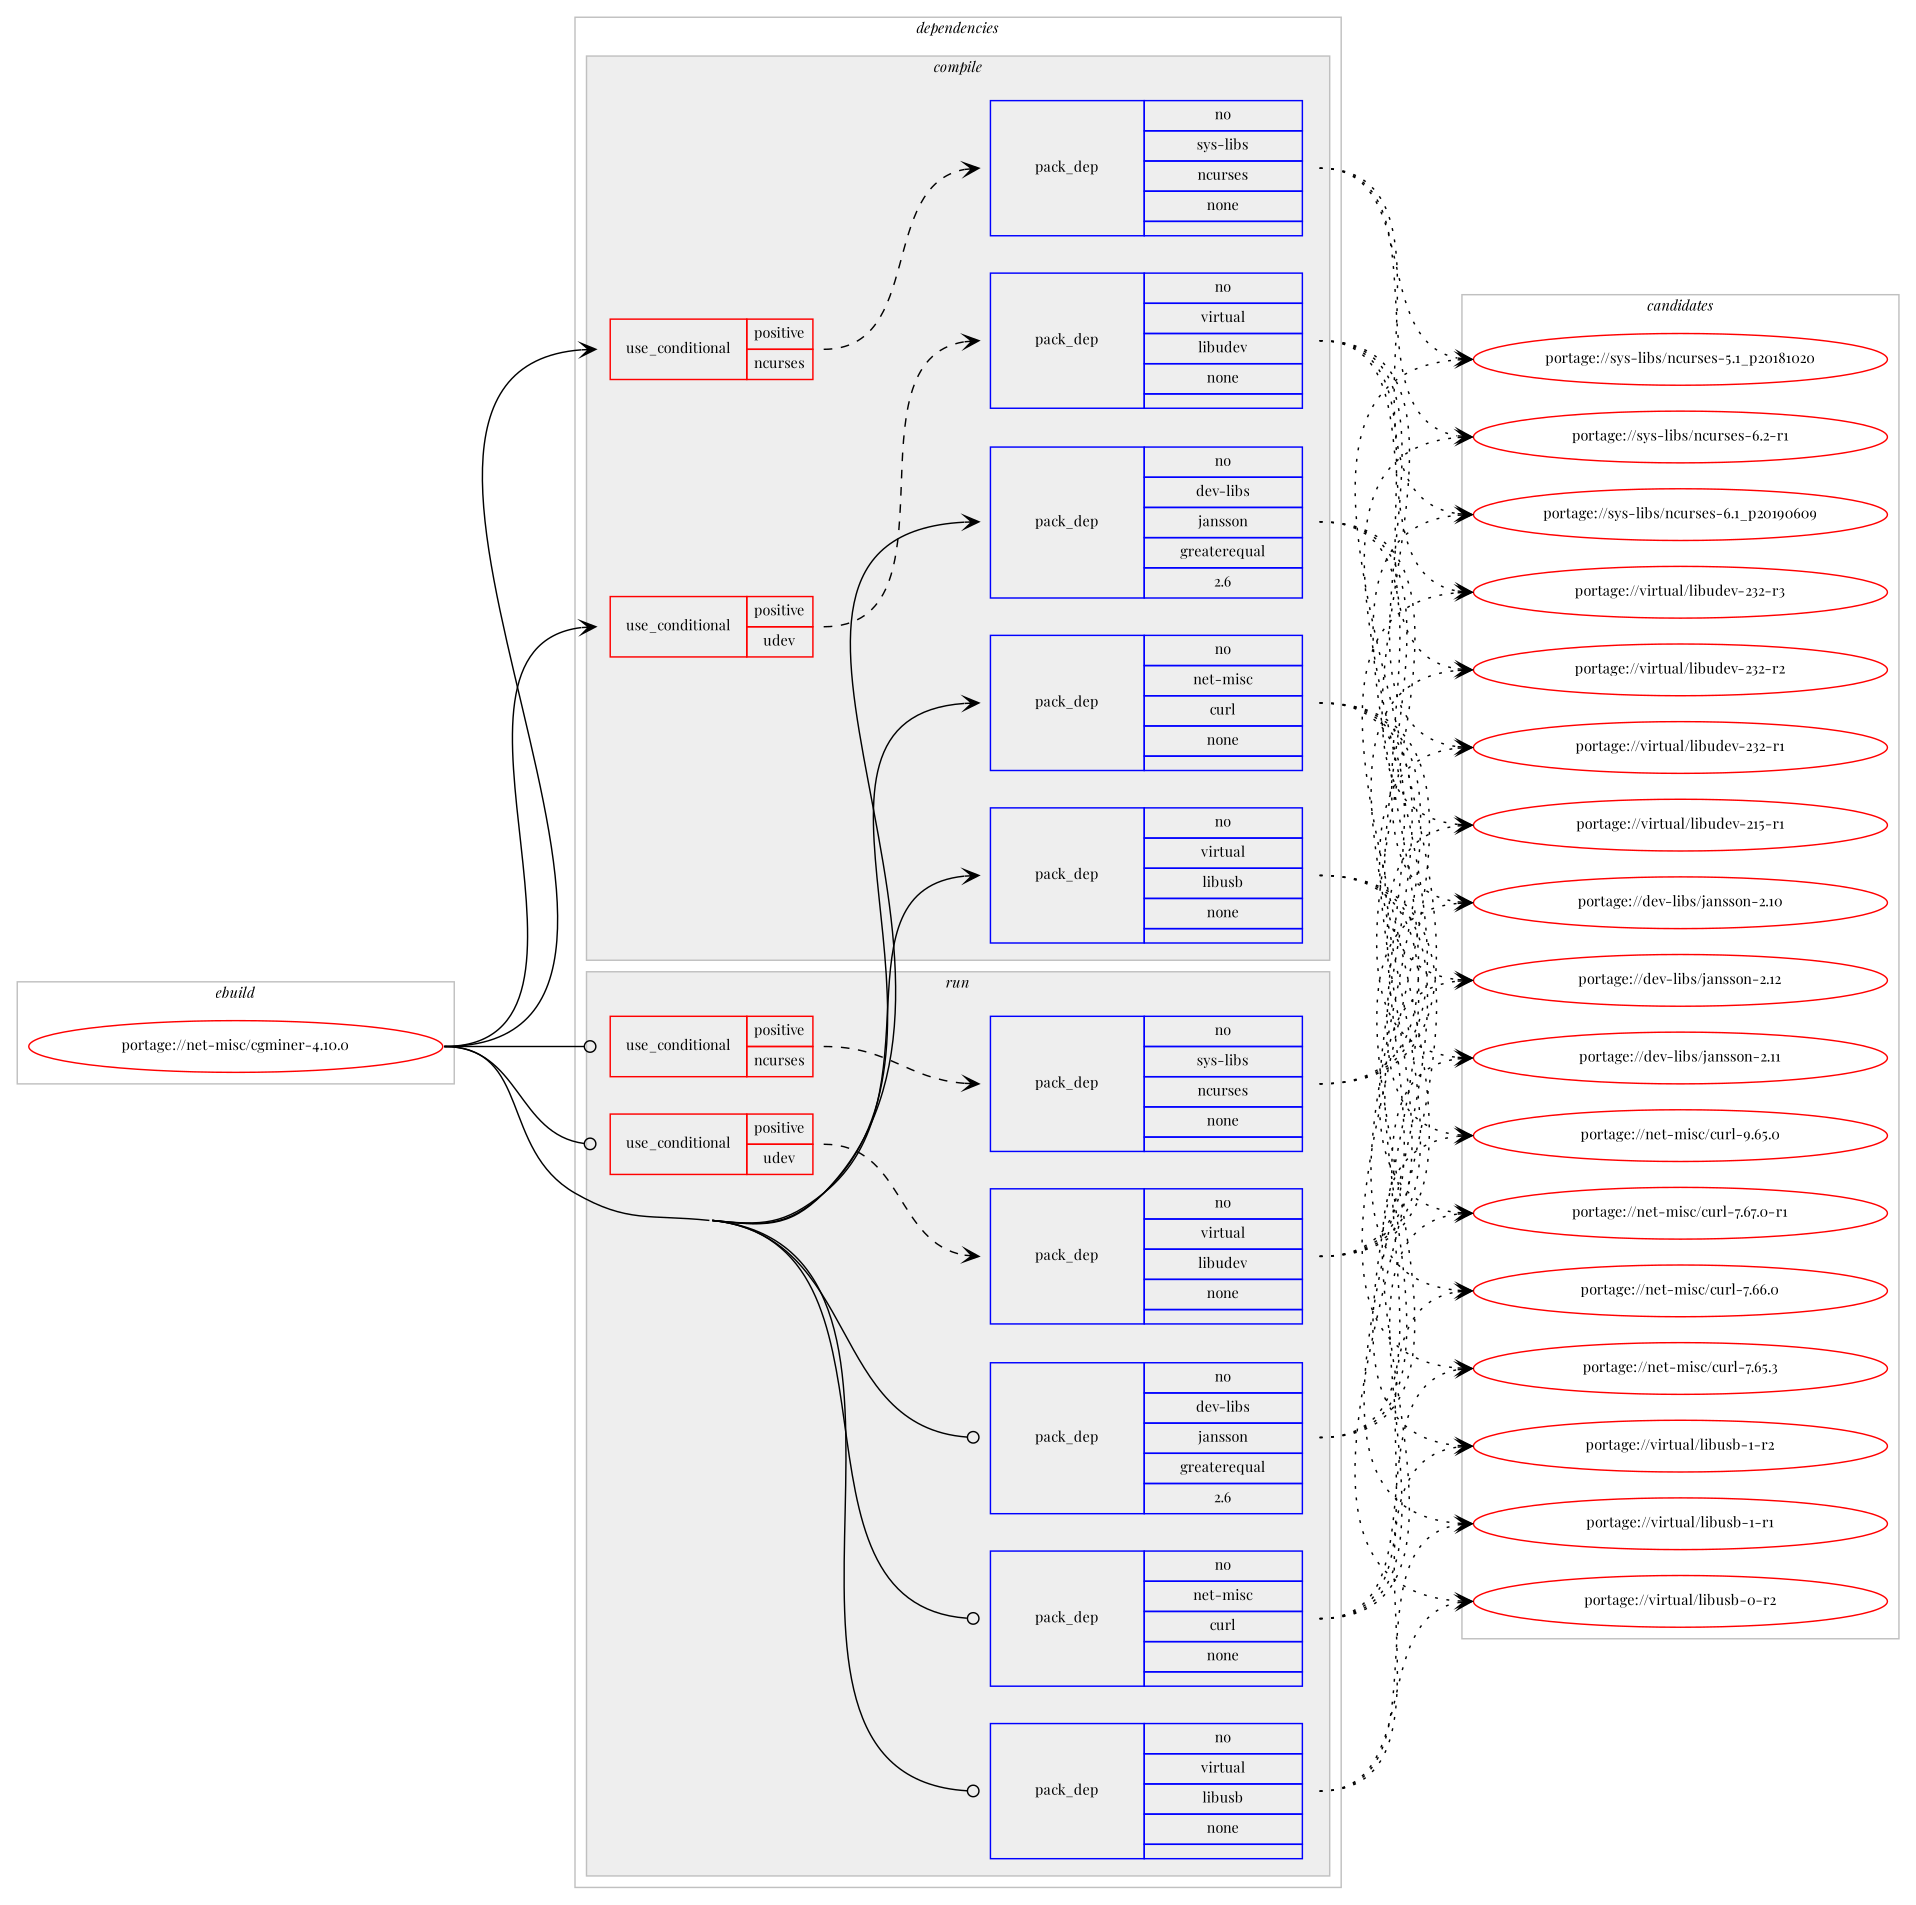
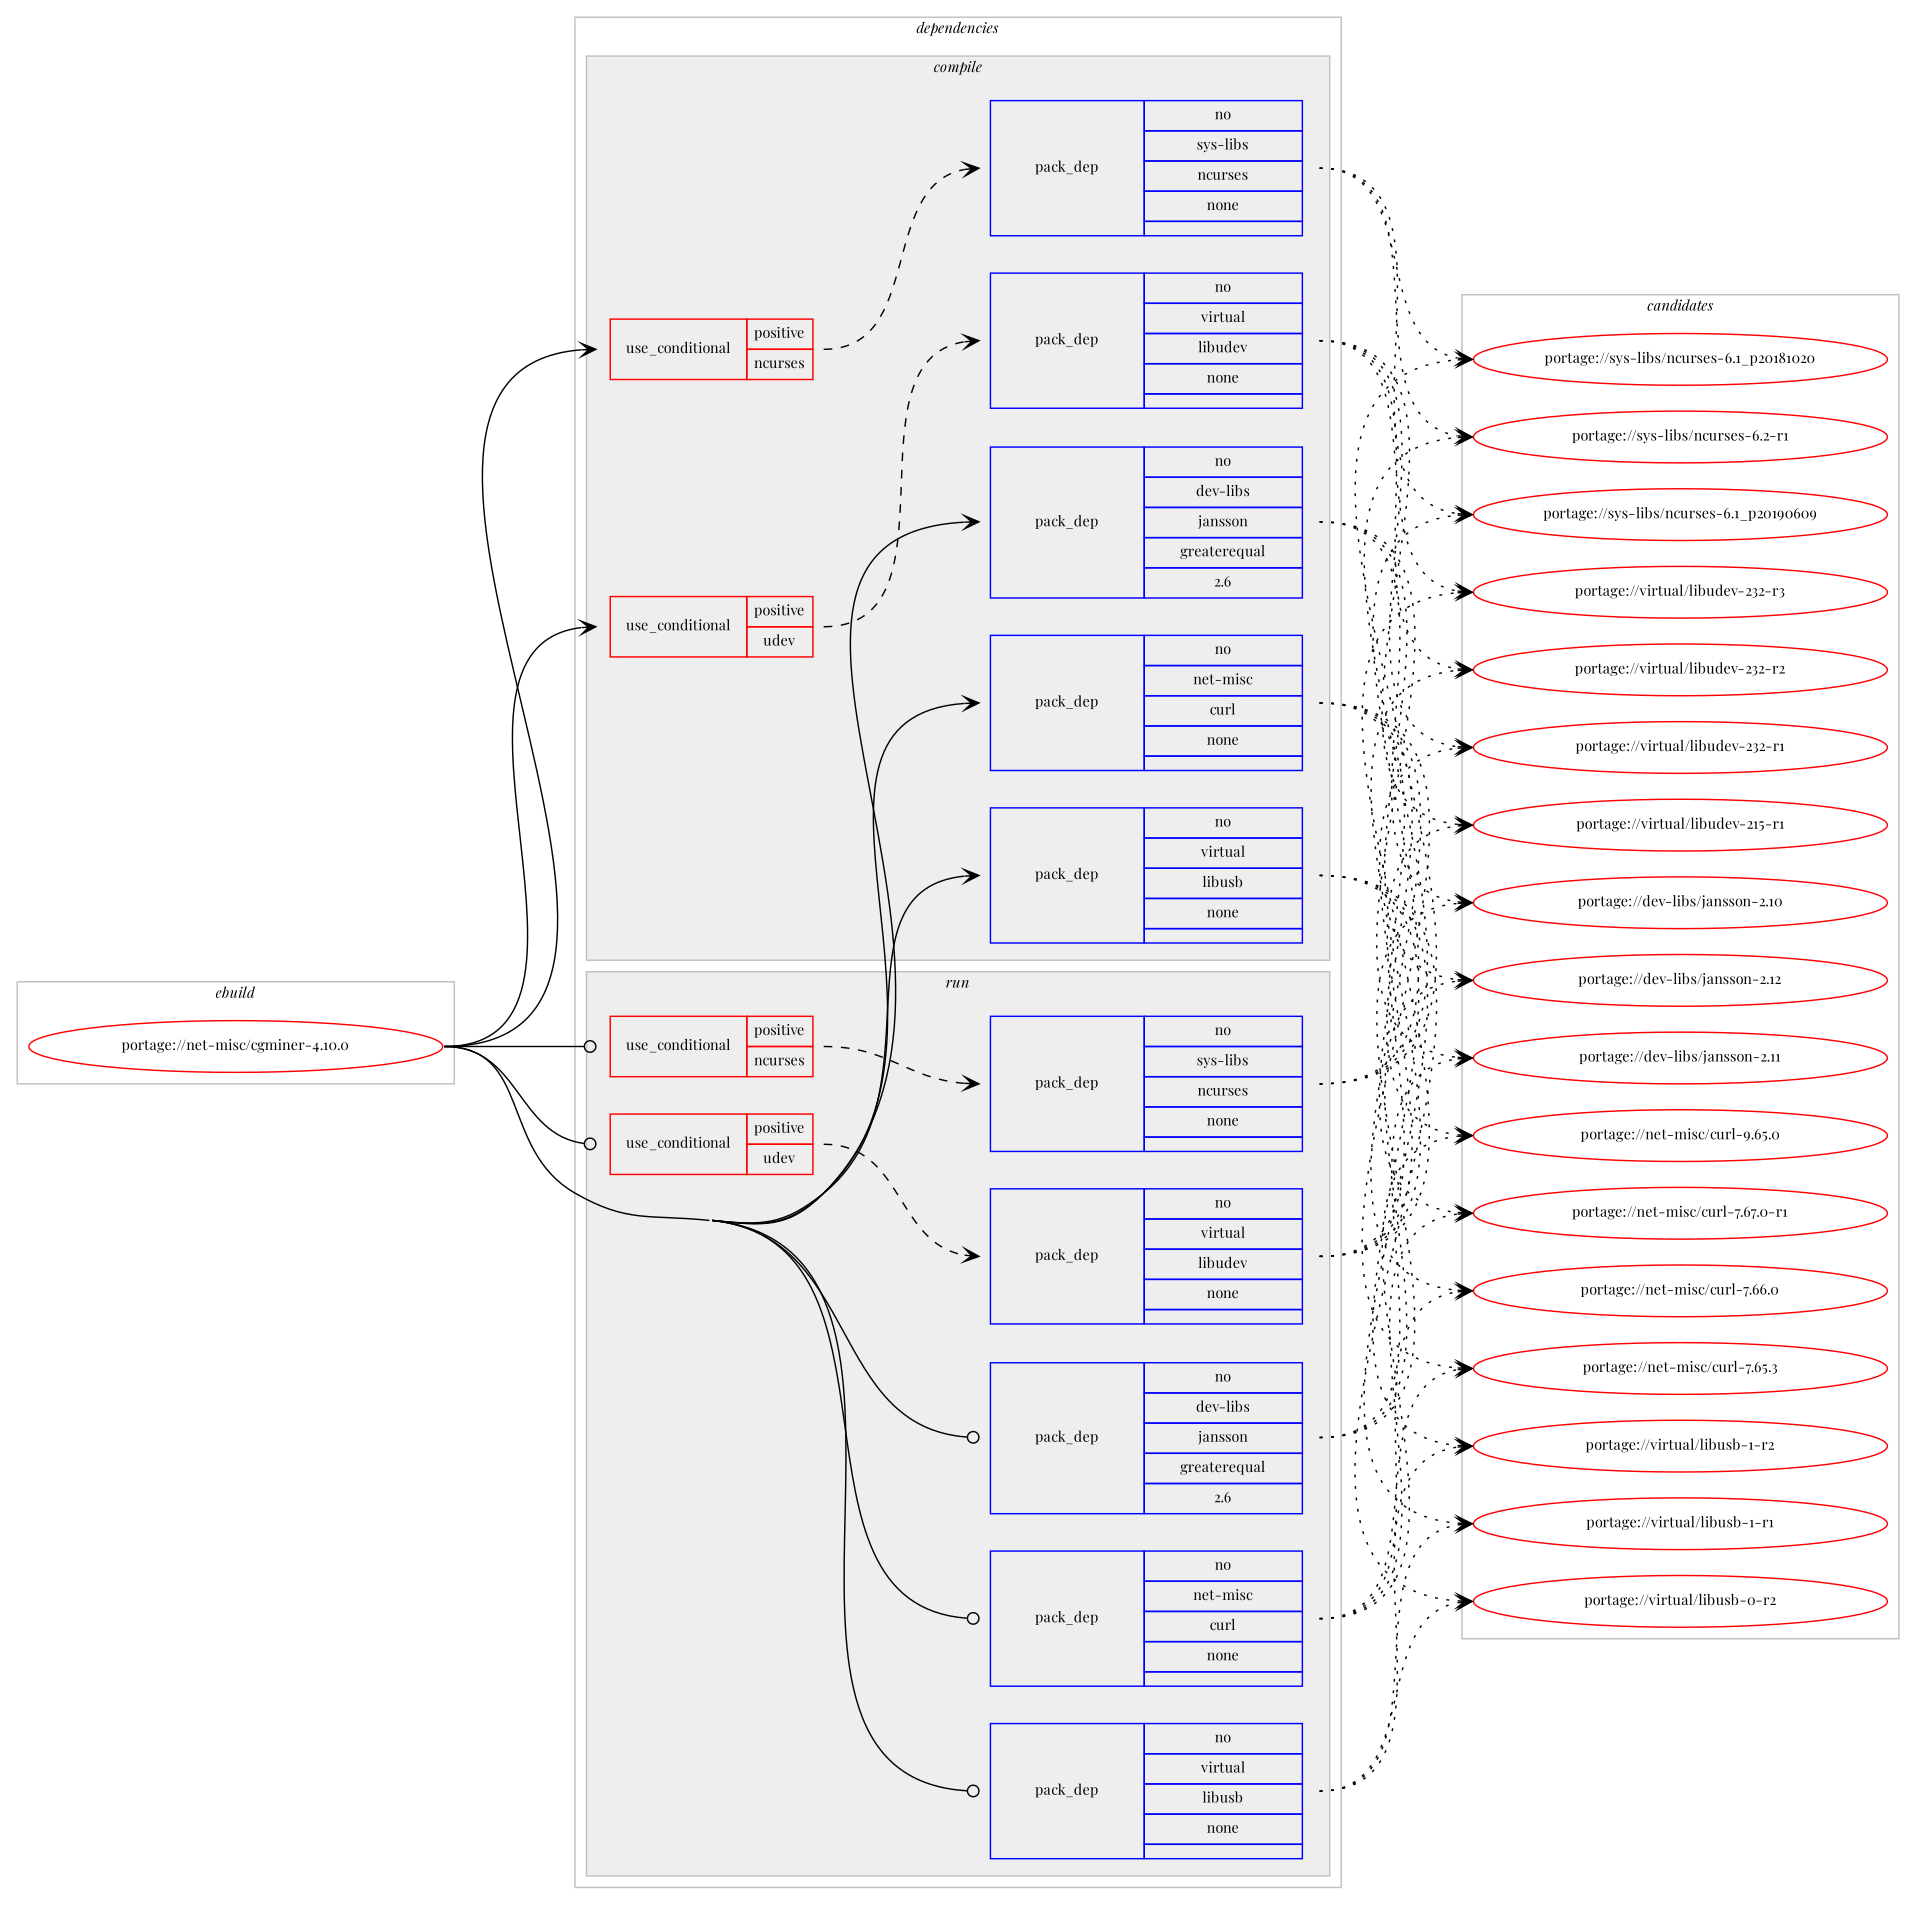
  digraph {
    compound=true
    concentrate=true
    fontname="Playfair Display"
    fontsize=10
    newrank=true
    rankdir=LR
    ranksep=1.5
    node [color=red fontname="Playfair Display" fontsize=10]
    edge [arrowhead=vee fontname="Playfair Display" headport=w style=dotted tailport=e weight=100]
    n1 [label="portage://net-misc/cgminer-4.10.0" width=4]
    n2 [color=blue label=<<TABLE BORDER="0" CELLBORDER="1" CELLSPACING="0" CELLPADDING="4" WIDTH="220"><TR><TD ROWSPAN="6" CELLPADDING="30">pack_dep</TD></TR><TR><TD WIDTH="110">no</TD></TR><TR><TD>sys-libs</TD></TR><TR><TD>ncurses</TD></TR><TR><TD>none</TD></TR><TR><TD></TD></TR></TABLE>> shape=none]
    n3 [label=<<TABLE BORDER="0" CELLBORDER="1" CELLSPACING="0" CELLPADDING="4"><TR><TD ROWSPAN="3" CELLPADDING="10">use_conditional</TD></TR><TR><TD>positive</TD></TR><TR><TD>ncurses</TD></TR></TABLE>> shape=none]
    n4 [color=blue label=<<TABLE BORDER="0" CELLBORDER="1" CELLSPACING="0" CELLPADDING="4" WIDTH="220"><TR><TD ROWSPAN="6" CELLPADDING="30">pack_dep</TD></TR><TR><TD WIDTH="110">no</TD></TR><TR><TD>virtual</TD></TR><TR><TD>libudev</TD></TR><TR><TD>none</TD></TR><TR><TD></TD></TR></TABLE>> shape=none]
    n5 [label=<<TABLE BORDER="0" CELLBORDER="1" CELLSPACING="0" CELLPADDING="4"><TR><TD ROWSPAN="3" CELLPADDING="10">use_conditional</TD></TR><TR><TD>positive</TD></TR><TR><TD>udev</TD></TR></TABLE>> shape=none]
    n6 [color=blue label=<<TABLE BORDER="0" CELLBORDER="1" CELLSPACING="0" CELLPADDING="4" WIDTH="220"><TR><TD ROWSPAN="6" CELLPADDING="30">pack_dep</TD></TR><TR><TD WIDTH="110">no</TD></TR><TR><TD>dev-libs</TD></TR><TR><TD>jansson</TD></TR><TR><TD>greaterequal</TD></TR><TR><TD>2.6</TD></TR></TABLE>> shape=none]
    n7 [color=blue label=<<TABLE BORDER="0" CELLBORDER="1" CELLSPACING="0" CELLPADDING="4" WIDTH="220"><TR><TD ROWSPAN="6" CELLPADDING="30">pack_dep</TD></TR><TR><TD WIDTH="110">no</TD></TR><TR><TD>net-misc</TD></TR><TR><TD>curl</TD></TR><TR><TD>none</TD></TR><TR><TD></TD></TR></TABLE>> shape=none]
    n8 [color=blue label=<<TABLE BORDER="0" CELLBORDER="1" CELLSPACING="0" CELLPADDING="4" WIDTH="220"><TR><TD ROWSPAN="6" CELLPADDING="30">pack_dep</TD></TR><TR><TD WIDTH="110">no</TD></TR><TR><TD>virtual</TD></TR><TR><TD>libusb</TD></TR><TR><TD>none</TD></TR><TR><TD></TD></TR></TABLE>> shape=none]
    n9 [color=blue label=<<TABLE BORDER="0" CELLBORDER="1" CELLSPACING="0" CELLPADDING="4" WIDTH="220"><TR><TD ROWSPAN="6" CELLPADDING="30">pack_dep</TD></TR><TR><TD WIDTH="110">no</TD></TR><TR><TD>sys-libs</TD></TR><TR><TD>ncurses</TD></TR><TR><TD>none</TD></TR><TR><TD></TD></TR></TABLE>> shape=none]
    n10 [label=<<TABLE BORDER="0" CELLBORDER="1" CELLSPACING="0" CELLPADDING="4"><TR><TD ROWSPAN="3" CELLPADDING="10">use_conditional</TD></TR><TR><TD>positive</TD></TR><TR><TD>ncurses</TD></TR></TABLE>> shape=none]
    n11 [color=blue label=<<TABLE BORDER="0" CELLBORDER="1" CELLSPACING="0" CELLPADDING="4" WIDTH="220"><TR><TD ROWSPAN="6" CELLPADDING="30">pack_dep</TD></TR><TR><TD WIDTH="110">no</TD></TR><TR><TD>virtual</TD></TR><TR><TD>libudev</TD></TR><TR><TD>none</TD></TR><TR><TD></TD></TR></TABLE>> shape=none]
    n12 [label=<<TABLE BORDER="0" CELLBORDER="1" CELLSPACING="0" CELLPADDING="4"><TR><TD ROWSPAN="3" CELLPADDING="10">use_conditional</TD></TR><TR><TD>positive</TD></TR><TR><TD>udev</TD></TR></TABLE>> shape=none]
    n13 [color=blue label=<<TABLE BORDER="0" CELLBORDER="1" CELLSPACING="0" CELLPADDING="4" WIDTH="220"><TR><TD ROWSPAN="6" CELLPADDING="30">pack_dep</TD></TR><TR><TD WIDTH="110">no</TD></TR><TR><TD>dev-libs</TD></TR><TR><TD>jansson</TD></TR><TR><TD>greaterequal</TD></TR><TR><TD>2.6</TD></TR></TABLE>> shape=none]
    n14 [color=blue label=<<TABLE BORDER="0" CELLBORDER="1" CELLSPACING="0" CELLPADDING="4" WIDTH="220"><TR><TD ROWSPAN="6" CELLPADDING="30">pack_dep</TD></TR><TR><TD WIDTH="110">no</TD></TR><TR><TD>net-misc</TD></TR><TR><TD>curl</TD></TR><TR><TD>none</TD></TR><TR><TD></TD></TR></TABLE>> shape=none]
    n15 [color=blue label=<<TABLE BORDER="0" CELLBORDER="1" CELLSPACING="0" CELLPADDING="4" WIDTH="220"><TR><TD ROWSPAN="6" CELLPADDING="30">pack_dep</TD></TR><TR><TD WIDTH="110">no</TD></TR><TR><TD>virtual</TD></TR><TR><TD>libusb</TD></TR><TR><TD>none</TD></TR><TR><TD></TD></TR></TABLE>> shape=none]
    n16 [label="portage://sys-libs/ncurses-6.2-r1" width=4]
    n17 [label="portage://sys-libs/ncurses-6.1_p20190609" width=4]
-   n18 [label="portage://sys-libs/ncurses-5.1_p20181020" width=4]
+   n18 [label="portage://sys-libs/ncurses-6.1_p20181020" width=4]
    n19 [label="portage://virtual/libudev-232-r3" width=4]
    n20 [label="portage://virtual/libudev-232-r2" width=4]
    n21 [label="portage://virtual/libudev-232-r1" width=4]
    n22 [label="portage://virtual/libudev-215-r1" width=4]
    n23 [label="portage://dev-libs/jansson-2.12" width=4]
    n24 [label="portage://dev-libs/jansson-2.11" width=4]
    n25 [label="portage://dev-libs/jansson-2.10" width=4]
    n26 [label="portage://net-misc/curl-7.67.0-r1" width=4]
    n27 [label="portage://net-misc/curl-7.66.0" width=4]
    n28 [label="portage://net-misc/curl-7.65.3" width=4]
    n29 [label="portage://net-misc/curl-9.65.0" width=4]
    n30 [label="portage://virtual/libusb-1-r2" width=4]
    n31 [label="portage://virtual/libusb-1-r1" width=4]
    n32 [label="portage://virtual/libusb-0-r2" width=4]
    subgraph cluster_1 {
      color=gray
      label=<<i>ebuild</i>>
      rank=same
      n1
    }
    subgraph cluster_2 {
      color=gray
      label=<<i>dependencies</i>>
      subgraph cluster_3 {
        color=gray
        fillcolor="#eeeeee"
        label=<<i>compile</i>>
        style=filled
        subgraph sub_4 {
          color=gray
          fillcolor="#eeeeee"
          label=<<i>compile</i>>
          style=filled
          n3
          subgraph sub_5 {
            color=gray
            fillcolor="#eeeeee"
            label=<<i>compile</i>>
            style=filled
            n2
          }
        }
        subgraph sub_6 {
          color=gray
          fillcolor="#eeeeee"
          label=<<i>compile</i>>
          style=filled
          n5
          subgraph sub_7 {
            color=gray
            fillcolor="#eeeeee"
            label=<<i>compile</i>>
            style=filled
            n4
          }
        }
        subgraph sub_8 {
          color=gray
          fillcolor="#eeeeee"
          label=<<i>compile</i>>
          style=filled
          n6
        }
        subgraph sub_9 {
          color=gray
          fillcolor="#eeeeee"
          label=<<i>compile</i>>
          style=filled
          n7
        }
        subgraph sub_10 {
          color=gray
          fillcolor="#eeeeee"
          label=<<i>compile</i>>
          style=filled
          n8
        }
      }
      subgraph cluster_11 {
        color=gray
        fillcolor="#eeeeee"
        label=<<i>compile and run</i>>
        style=filled
      }
      subgraph cluster_12 {
        color=gray
        fillcolor="#eeeeee"
        label=<<i>run</i>>
        style=filled
        subgraph sub_13 {
          color=gray
          fillcolor="#eeeeee"
          label=<<i>run</i>>
          style=filled
          n10
          subgraph sub_14 {
            color=gray
            fillcolor="#eeeeee"
            label=<<i>run</i>>
            style=filled
            n9
          }
        }
        subgraph sub_15 {
          color=gray
          fillcolor="#eeeeee"
          label=<<i>run</i>>
          style=filled
          n12
          subgraph sub_16 {
            color=gray
            fillcolor="#eeeeee"
            label=<<i>run</i>>
            style=filled
            n11
          }
        }
        subgraph sub_17 {
          color=gray
          fillcolor="#eeeeee"
          label=<<i>run</i>>
          style=filled
          n13
        }
        subgraph sub_18 {
          color=gray
          fillcolor="#eeeeee"
          label=<<i>run</i>>
          style=filled
          n14
        }
        subgraph sub_19 {
          color=gray
          fillcolor="#eeeeee"
          label=<<i>run</i>>
          style=filled
          n15
        }
      }
    }
    subgraph cluster_20 {
      color=gray
      label=<<i>candidates</i>>
      rank=same
      subgraph sub_21 {
        color=black
        label=<<i>candidates</i>>
        nodesep=1
        rank=same
        n16
        n17
        n18
      }
      subgraph sub_22 {
        color=black
        label=<<i>candidates</i>>
        nodesep=1
        rank=same
        n19
        n20
        n21
        n22
      }
      subgraph sub_23 {
        color=black
        label=<<i>candidates</i>>
        nodesep=1
        rank=same
        n23
        n24
        n25
      }
      subgraph sub_24 {
        color=black
        label=<<i>candidates</i>>
        nodesep=1
        rank=same
        n26
        n27
        n28
        n29
      }
      subgraph sub_25 {
        color=black
        label=<<i>candidates</i>>
        nodesep=1
        rank=same
        n30
        n31
        n32
      }
      subgraph sub_26 {
        color=black
        label=<<i>candidates</i>>
        nodesep=1
        rank=same
        n16
        n17
        n18
      }
      subgraph sub_27 {
        color=black
        label=<<i>candidates</i>>
        nodesep=1
        rank=same
        n19
        n20
        n21
        n22
      }
      subgraph sub_28 {
        color=black
        label=<<i>candidates</i>>
        nodesep=1
        rank=same
        n23
        n24
        n25
      }
      subgraph sub_29 {
        color=black
        label=<<i>candidates</i>>
        nodesep=1
        rank=same
        n26
        n27
        n28
        n29
      }
      subgraph sub_30 {
        color=black
        label=<<i>candidates</i>>
        nodesep=1
        rank=same
        n30
        n31
        n32
      }
    }
    n1 -> n3 [style=solid weight=20]
    n1 -> n5 [style=solid weight=20]
    n1 -> n6 [style=solid weight=20]
    n1 -> n7 [style=solid weight=20]
    n1 -> n8 [style=solid weight=20]
    n1 -> n10 [arrowhead=odot style=solid weight=20]
    n1 -> n12 [arrowhead=odot style=solid weight=20]
    n1 -> n13 [arrowhead=odot style=solid weight=20]
    n1 -> n14 [arrowhead=odot style=solid weight=20]
    n1 -> n15 [arrowhead=odot style=solid weight=20]
    n2 -> n16
    n2 -> n17
    n2 -> n18
    n3 -> n2 [style=dashed weight=20]
    n4 -> n19
    n4 -> n20
    n4 -> n21
    n4 -> n22
    n5 -> n4 [style=dashed weight=20]
    n6 -> n23
    n6 -> n24
    n6 -> n25
    n7 -> n26
    n7 -> n27
    n7 -> n28
    n7 -> n29
    n8 -> n30
    n8 -> n31
    n8 -> n32
    n9 -> n16
    n9 -> n17
    n9 -> n18
    n10 -> n9 [style=dashed weight=20]
    n11 -> n19
    n11 -> n20
    n11 -> n21
    n11 -> n22
    n12 -> n11 [style=dashed weight=20]
    n13 -> n23
    n13 -> n24
    n13 -> n25
    n14 -> n26
    n14 -> n27
    n14 -> n28
    n14 -> n29
    n15 -> n30
    n15 -> n31
    n15 -> n32
  }
